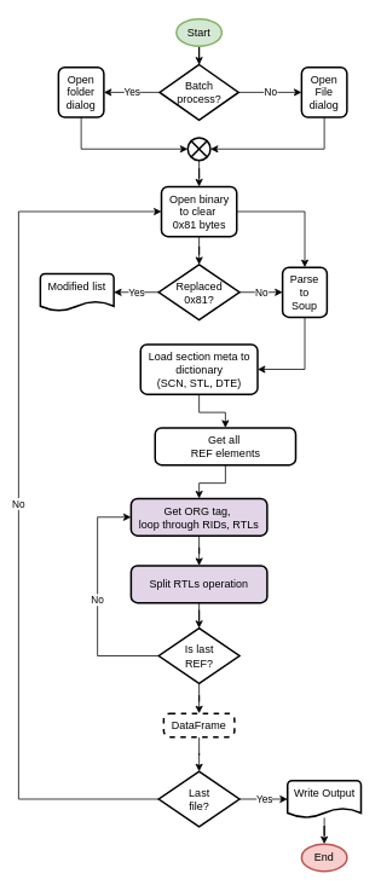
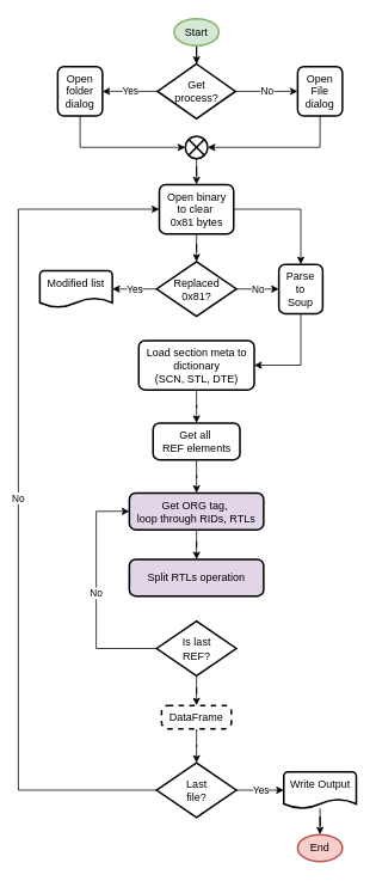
  <mxCell id="0" />
  <mxCell id="1" parent="0" />
  <mxCell id="2" style="edgeStyle=orthogonalEdgeStyle;rounded=0;orthogonalLoop=1;jettySize=auto;html=1;" parent="1" source="3" target="6" edge="1"><mxGeometry relative="1" as="geometry" /></mxCell>
  <mxCell id="3" value="Start" style="strokeWidth=2;html=1;shape=mxgraph.flowchart.start_1;whiteSpace=wrap;fillColor=#d5e8d4;strokeColor=#82b366;" parent="1" vertex="1"><mxGeometry x="194" y="20" width="50" height="30" as="geometry" /></mxCell>
  <mxCell id="4" value="Yes" style="edgeStyle=orthogonalEdgeStyle;rounded=0;orthogonalLoop=1;jettySize=auto;html=1;" parent="1" source="6" target="7" edge="1"><mxGeometry relative="1" as="geometry" /></mxCell>
  <mxCell id="5" value="No" style="edgeStyle=orthogonalEdgeStyle;rounded=0;orthogonalLoop=1;jettySize=auto;html=1;entryX=0;entryY=0.5;entryDx=0;entryDy=0;" parent="1" source="6" target="8" edge="1"><mxGeometry relative="1" as="geometry" /></mxCell>
- <mxCell id="6" value="Batch&lt;div&gt;process?&lt;/div&gt;" style="strokeWidth=2;html=1;shape=mxgraph.flowchart.decision;whiteSpace=wrap;spacing=12;" parent="1" vertex="1"><mxGeometry x="175.5" y="70.5" width="87" height="61" as="geometry" /></mxCell>
+ <mxCell id="6" value="Get&lt;div&gt;process?&lt;/div&gt;" style="strokeWidth=2;html=1;shape=mxgraph.flowchart.decision;whiteSpace=wrap;spacing=12;" parent="1" vertex="1"><mxGeometry x="175.5" y="70.5" width="87" height="61" as="geometry" /></mxCell>
  <mxCell id="7" value="Open&lt;div&gt;folder&lt;/div&gt;&lt;div&gt;dialog&lt;/div&gt;" style="rounded=1;whiteSpace=wrap;html=1;absoluteArcSize=1;arcSize=14;strokeWidth=2;" parent="1" vertex="1"><mxGeometry x="64" y="73.5" width="50" height="55" as="geometry" /></mxCell>
  <mxCell id="8" value="Open&lt;div&gt;File&lt;div&gt;dialog&lt;/div&gt;&lt;/div&gt;" style="rounded=1;whiteSpace=wrap;html=1;absoluteArcSize=1;arcSize=14;strokeWidth=2;" parent="1" vertex="1"><mxGeometry x="332" y="73.5" width="50" height="55" as="geometry" /></mxCell>
  <mxCell id="9" style="edgeStyle=orthogonalEdgeStyle;rounded=0;orthogonalLoop=1;jettySize=auto;html=1;" parent="1" source="11" target="14" edge="1"><mxGeometry relative="1" as="geometry" /></mxCell>
  <mxCell id="10" style="edgeStyle=orthogonalEdgeStyle;rounded=0;orthogonalLoop=1;jettySize=auto;html=1;" edge="1" parent="1" source="11" target="17"><mxGeometry relative="1" as="geometry" /></mxCell>
  <mxCell id="11" value="Open binary&lt;div&gt;&lt;span style=&quot;background-color: initial;&quot;&gt;to clear&amp;nbsp;&lt;/span&gt;&lt;/div&gt;&lt;div&gt;&lt;span style=&quot;background-color: initial;&quot;&gt;0x81 bytes&lt;/span&gt;&lt;/div&gt;" style="rounded=1;whiteSpace=wrap;html=1;absoluteArcSize=1;arcSize=14;strokeWidth=2;" parent="1" vertex="1"><mxGeometry x="177.5" y="205" width="83" height="55" as="geometry" /></mxCell>
  <mxCell id="12" value="Yes" style="edgeStyle=orthogonalEdgeStyle;rounded=0;orthogonalLoop=1;jettySize=auto;html=1;" parent="1" source="14" target="15" edge="1"><mxGeometry relative="1" as="geometry" /></mxCell>
  <mxCell id="13" value="No" style="edgeStyle=orthogonalEdgeStyle;rounded=0;orthogonalLoop=1;jettySize=auto;html=1;entryX=0;entryY=0.5;entryDx=0;entryDy=0;" edge="1" parent="1" source="14" target="17"><mxGeometry relative="1" as="geometry" /></mxCell>
  <mxCell id="14" value="Replaced&lt;div&gt;0x81?&lt;/div&gt;" style="strokeWidth=2;html=1;shape=mxgraph.flowchart.decision;whiteSpace=wrap;spacing=12;" parent="1" vertex="1"><mxGeometry x="174.5" y="291" width="89" height="61" as="geometry" /></mxCell>
  <mxCell id="15" value="Modified list&lt;div&gt;&lt;br&gt;&lt;/div&gt;" style="strokeWidth=2;html=1;shape=mxgraph.flowchart.document2;whiteSpace=wrap;size=0.25;" parent="1" vertex="1"><mxGeometry x="44" y="301" width="81" height="41" as="geometry" /></mxCell>
  <mxCell id="16" style="edgeStyle=orthogonalEdgeStyle;rounded=0;orthogonalLoop=1;jettySize=auto;html=1;entryX=1;entryY=0.5;entryDx=0;entryDy=0;exitX=0.5;exitY=1;exitDx=0;exitDy=0;" edge="1" parent="1" source="17" target="19"><mxGeometry relative="1" as="geometry" /></mxCell>
  <mxCell id="17" value="Parse&lt;div&gt;to&lt;/div&gt;&lt;div&gt;Soup&lt;/div&gt;" style="rounded=1;whiteSpace=wrap;html=1;absoluteArcSize=1;arcSize=14;strokeWidth=2;movable=1;resizable=1;rotatable=1;deletable=1;editable=1;locked=0;connectable=1;" parent="1" vertex="1"><mxGeometry x="311" y="294" width="49" height="55" as="geometry" /></mxCell>
  <mxCell id="18" value="" style="edgeStyle=orthogonalEdgeStyle;rounded=0;orthogonalLoop=1;jettySize=auto;html=1;" edge="1" parent="1" source="19" target="21"><mxGeometry relative="1" as="geometry" /></mxCell>
  <mxCell id="19" value="Load section meta to&lt;div&gt;dictionary&lt;/div&gt;&lt;div&gt;(SCN, STL, DTE)&lt;/div&gt;" style="rounded=1;whiteSpace=wrap;html=1;absoluteArcSize=1;arcSize=14;strokeWidth=2;movable=1;resizable=1;rotatable=1;deletable=1;editable=1;locked=0;connectable=1;" vertex="1" parent="1"><mxGeometry x="154.5" y="379" width="129" height="55" as="geometry" /></mxCell>
  <mxCell id="20" style="edgeStyle=orthogonalEdgeStyle;rounded=0;orthogonalLoop=1;jettySize=auto;html=1;" edge="1" parent="1" source="21" target="23"><mxGeometry relative="1" as="geometry" /></mxCell>
- <mxCell id="21" value="Get all&amp;nbsp;&lt;div&gt;REF elements&lt;/div&gt;" style="rounded=1;whiteSpace=wrap;html=1;absoluteArcSize=1;arcSize=14;strokeWidth=2;movable=1;resizable=1;rotatable=1;deletable=1;editable=1;locked=0;connectable=1;" vertex="1" parent="1"><mxGeometry x="170.5" y="471" width="155" height="41" as="geometry" /></mxCell>
+ <mxCell id="21" value="Get all&amp;nbsp;&lt;div&gt;REF elements&lt;/div&gt;" style="rounded=1;whiteSpace=wrap;html=1;absoluteArcSize=1;arcSize=14;strokeWidth=2;movable=1;resizable=1;rotatable=1;deletable=1;editable=1;locked=0;connectable=1;" vertex="1" parent="1"><mxGeometry x="170.5" y="471" width="97" height="41" as="geometry" /></mxCell>
  <mxCell id="22" style="edgeStyle=orthogonalEdgeStyle;rounded=0;orthogonalLoop=1;jettySize=auto;html=1;entryX=0.5;entryY=0;entryDx=0;entryDy=0;" edge="1" parent="1" source="23" target="28"><mxGeometry relative="1" as="geometry" /></mxCell>
  <mxCell id="23" value="Get ORG tag,&amp;nbsp;&lt;div&gt;loop through RIDs, RTLs&lt;/div&gt;" style="rounded=1;whiteSpace=wrap;html=1;absoluteArcSize=1;arcSize=14;strokeWidth=2;movable=1;resizable=1;rotatable=1;deletable=1;editable=1;locked=0;connectable=1;fillColor=#e1d5e7;" vertex="1" parent="1"><mxGeometry x="144" y="549" width="150" height="41" as="geometry" /></mxCell>
  <mxCell id="24" value="No" style="edgeStyle=orthogonalEdgeStyle;rounded=0;orthogonalLoop=1;jettySize=auto;html=1;entryX=0;entryY=0.5;entryDx=0;entryDy=0;exitX=0;exitY=0.5;exitDx=0;exitDy=0;exitPerimeter=0;" edge="1" parent="1" source="26" target="23"><mxGeometry relative="1" as="geometry"><Array as="points"><mxPoint x="107" y="723" /><mxPoint x="107" y="570" /></Array></mxGeometry></mxCell>
  <mxCell id="25" style="edgeStyle=orthogonalEdgeStyle;rounded=0;orthogonalLoop=1;jettySize=auto;html=1;" edge="1" parent="1" source="26" target="30"><mxGeometry relative="1" as="geometry" /></mxCell>
  <mxCell id="26" value="Is last&lt;div&gt;REF?&lt;/div&gt;" style="strokeWidth=2;html=1;shape=mxgraph.flowchart.decision;whiteSpace=wrap;spacing=12;" vertex="1" parent="1"><mxGeometry x="174.5" y="692" width="89" height="61" as="geometry" /></mxCell>
- <mxCell id="27" style="edgeStyle=orthogonalEdgeStyle;rounded=0;orthogonalLoop=1;jettySize=auto;html=1;" edge="1" parent="1" source="28" target="26"><mxGeometry relative="1" as="geometry" /></mxCell>
  <mxCell id="28" value="Split RTLs operation" style="rounded=1;whiteSpace=wrap;html=1;absoluteArcSize=1;arcSize=14;strokeWidth=2;movable=1;resizable=1;rotatable=1;deletable=1;editable=1;locked=0;connectable=1;fillColor=#e1d5e7;" vertex="1" parent="1"><mxGeometry x="144" y="623" width="150" height="41" as="geometry" /></mxCell>
  <mxCell id="29" style="edgeStyle=orthogonalEdgeStyle;rounded=0;orthogonalLoop=1;jettySize=auto;html=1;" edge="1" parent="1" source="30" target="32"><mxGeometry relative="1" as="geometry" /></mxCell>
  <mxCell id="30" value="DataFrame" style="rounded=1;whiteSpace=wrap;html=1;absoluteArcSize=1;arcSize=14;strokeWidth=2;dashed=1;" vertex="1" parent="1"><mxGeometry x="180" y="786" width="78" height="26" as="geometry" /></mxCell>
  <mxCell id="31" value="No" style="edgeStyle=orthogonalEdgeStyle;rounded=0;orthogonalLoop=1;jettySize=auto;html=1;entryX=0;entryY=0.5;entryDx=0;entryDy=0;" edge="1" parent="1" source="32" target="11"><mxGeometry relative="1" as="geometry"><Array as="points"><mxPoint x="20" y="881" /><mxPoint x="20" y="233" /></Array></mxGeometry></mxCell>
  <mxCell id="32" value="Last&lt;div&gt;file?&lt;/div&gt;" style="strokeWidth=2;html=1;shape=mxgraph.flowchart.decision;whiteSpace=wrap;spacing=12;" vertex="1" parent="1"><mxGeometry x="174.5" y="850" width="89" height="61" as="geometry" /></mxCell>
  <mxCell id="33" style="edgeStyle=orthogonalEdgeStyle;rounded=0;orthogonalLoop=1;jettySize=auto;html=1;" edge="1" parent="1" source="34" target="11"><mxGeometry relative="1" as="geometry" /></mxCell>
  <mxCell id="34" value="" style="verticalLabelPosition=bottom;verticalAlign=top;html=1;shape=mxgraph.flowchart.or;strokeWidth=2;" vertex="1" parent="1"><mxGeometry x="206.5" y="151" width="25" height="25" as="geometry" /></mxCell>
  <mxCell id="35" style="edgeStyle=orthogonalEdgeStyle;rounded=0;orthogonalLoop=1;jettySize=auto;html=1;entryX=1;entryY=0.5;entryDx=0;entryDy=0;entryPerimeter=0;exitX=0.5;exitY=1;exitDx=0;exitDy=0;" edge="1" parent="1" source="8" target="34"><mxGeometry relative="1" as="geometry" /></mxCell>
  <mxCell id="36" style="edgeStyle=orthogonalEdgeStyle;rounded=0;orthogonalLoop=1;jettySize=auto;html=1;entryX=0;entryY=0.5;entryDx=0;entryDy=0;entryPerimeter=0;exitX=0.5;exitY=1;exitDx=0;exitDy=0;" edge="1" parent="1" source="7" target="34"><mxGeometry relative="1" as="geometry" /></mxCell>
  <mxCell id="37" style="edgeStyle=orthogonalEdgeStyle;rounded=0;orthogonalLoop=1;jettySize=auto;html=1;" edge="1" parent="1" source="38" target="40"><mxGeometry relative="1" as="geometry" /></mxCell>
  <mxCell id="38" value="&lt;div&gt;Write Output&lt;/div&gt;&lt;div&gt;&lt;br&gt;&lt;/div&gt;" style="strokeWidth=2;html=1;shape=mxgraph.flowchart.document2;whiteSpace=wrap;size=0.25;" vertex="1" parent="1"><mxGeometry x="316.5" y="860" width="81" height="41" as="geometry" /></mxCell>
  <mxCell id="39" value="Yes" style="edgeStyle=orthogonalEdgeStyle;rounded=0;orthogonalLoop=1;jettySize=auto;html=1;entryX=0;entryY=0.5;entryDx=0;entryDy=0;entryPerimeter=0;" edge="1" parent="1" source="32" target="38"><mxGeometry relative="1" as="geometry" /></mxCell>
  <mxCell id="40" value="End" style="strokeWidth=2;html=1;shape=mxgraph.flowchart.start_1;whiteSpace=wrap;fillColor=#f8cecc;strokeColor=#b85450;" vertex="1" parent="1"><mxGeometry x="332" y="930" width="50" height="30" as="geometry" /></mxCell>
